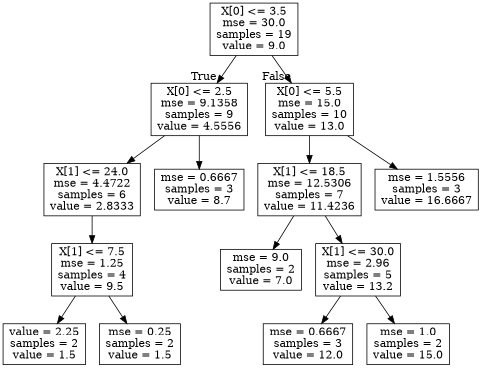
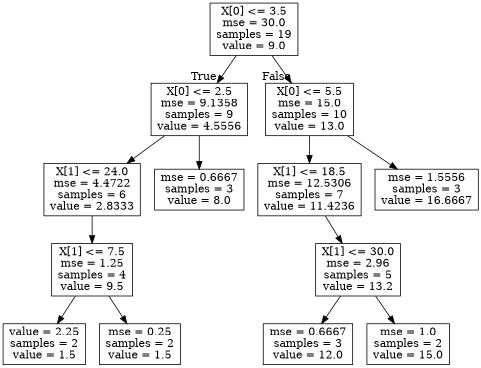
  digraph {
    node [shape=box]
    n1 [label="X[0] <= 3.5\nmse = 30.0\nsamples = 19\nvalue = 9.0"]
    n2 [label="X[0] <= 2.5\nmse = 9.1358\nsamples = 9\nvalue = 4.5556"]
    n3 [label="X[0] <= 5.5\nmse = 15.0\nsamples = 10\nvalue = 13.0"]
    n4 [label="X[1] <= 24.0\nmse = 4.4722\nsamples = 6\nvalue = 2.8333"]
-   n5 [label="mse = 0.6667\nsamples = 3\nvalue = 8.7"]
+   n5 [label="mse = 0.6667\nsamples = 3\nvalue = 8.0"]
    n6 [label="X[1] <= 18.5\nmse = 12.5306\nsamples = 7\nvalue = 11.4236"]
    n7 [label="mse = 1.5556\nsamples = 3\nvalue = 16.6667"]
    n8 [label="X[1] <= 7.5\nmse = 1.25\nsamples = 4\nvalue = 9.5"]
    n9 [label="value = 2.25\nsamples = 2\nvalue = 1.5"]
    n10 [label="mse = 0.25\nsamples = 2\nvalue = 1.5"]
-   n11 [label="mse = 9.0\nsamples = 2\nvalue = 7.0"]
    n12 [label="X[1] <= 30.0\nmse = 2.96\nsamples = 5\nvalue = 13.2"]
    n13 [label="mse = 0.6667\nsamples = 3\nvalue = 12.0"]
    n14 [label="mse = 1.0\nsamples = 2\nvalue = 15.0"]
    n1 -> n2 [headlabel=True labelangle=45 labeldistance=2.5]
    n1 -> n3 [headlabel=False labelangle=-45 labeldistance=2.5]
    n2 -> n4
    n2 -> n5
    n3 -> n6
    n3 -> n7
    n4 -> n8
-   n6 -> n11
    n6 -> n12
    n8 -> n9
    n8 -> n10
    n12 -> n13
    n12 -> n14
  }
